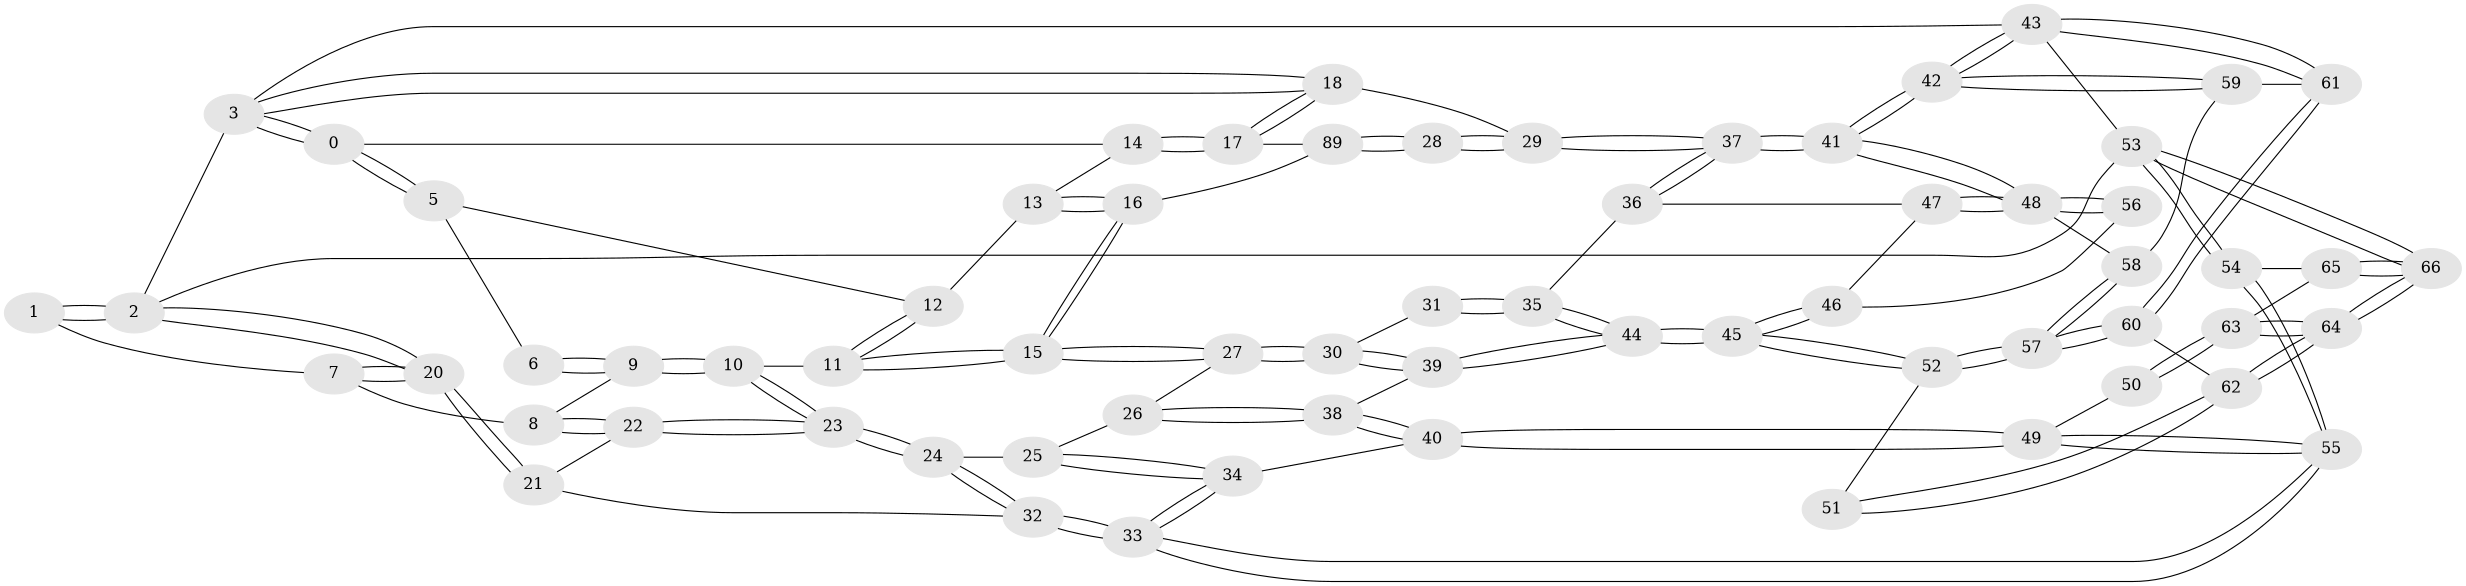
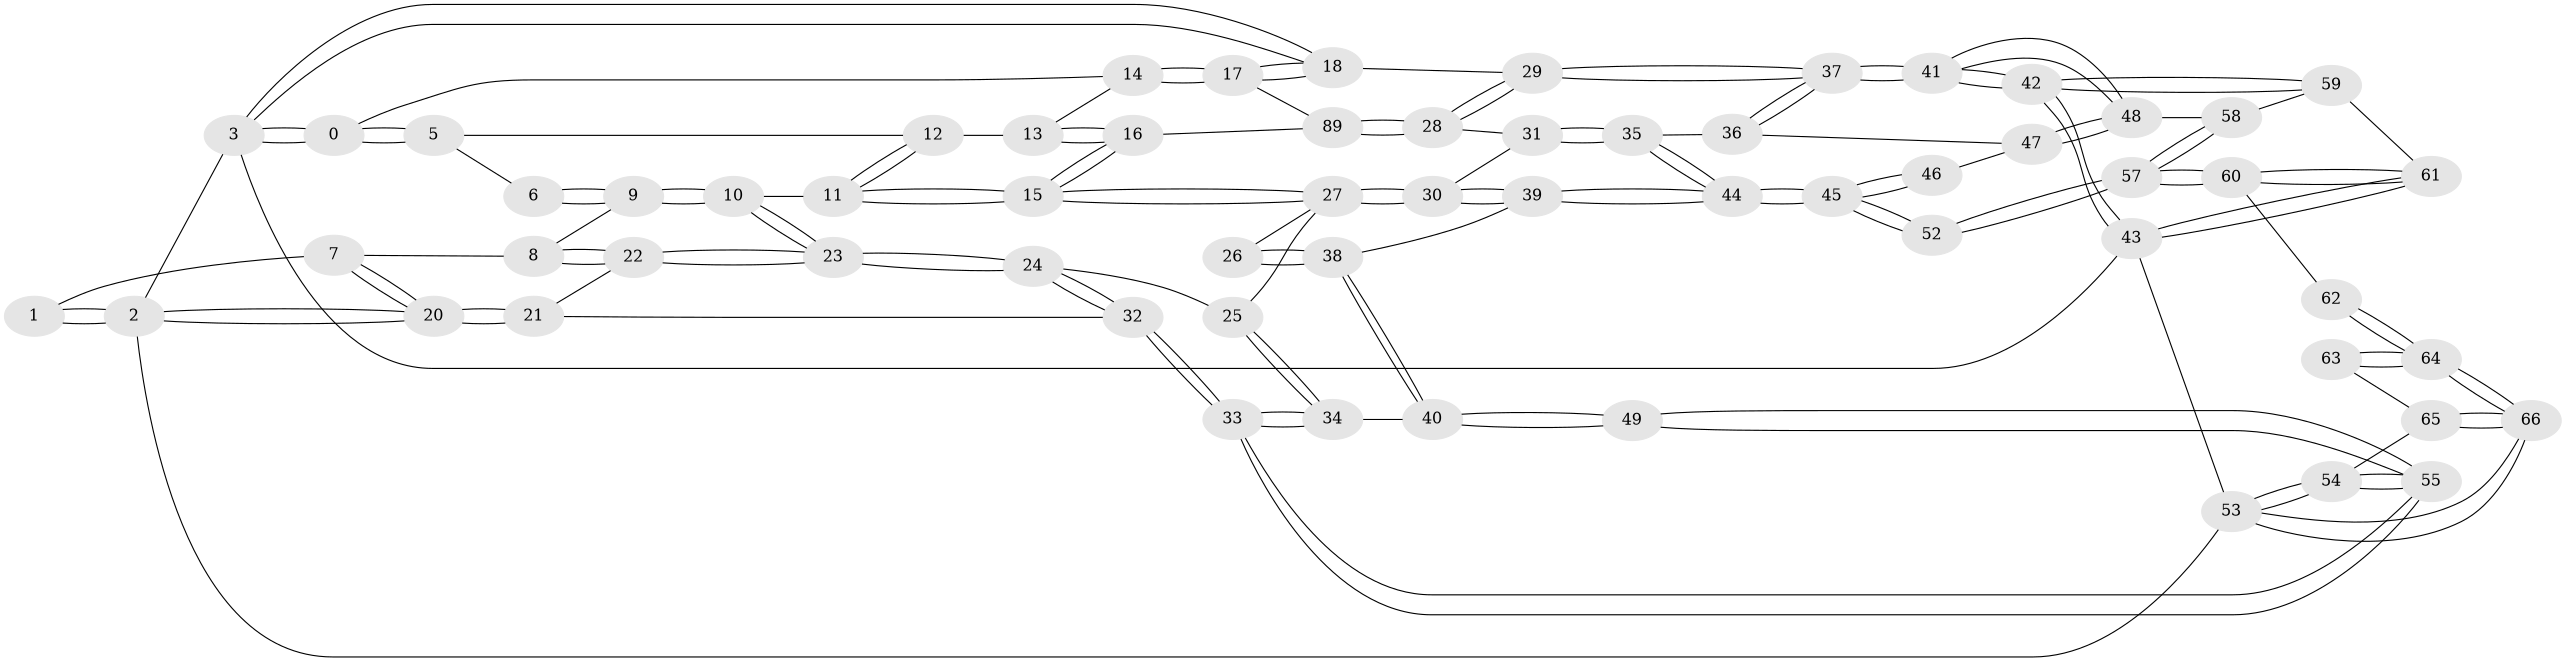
  graph {
    rankdir=LR
    node [color=gray90 style=filled]
    1
    2
    7
    3
    20
    53
    8
    n8 [label=0]
    18
    43
    21
    54
    66
    5
    14
    29
    61
    6
    12
    17
    9
    13
    10
    22
    23
    11
    15
    24
    16
    27
    n31 [label=89]
    30
    28
    37
    31
    32
    33
    25
    26
    34
    38
    40
    39
    35
    41
    44
    36
    55
    49
    47
    45
    48
    42
-   50
    59
-   56
    58
    46
    52
    57
    63
-   51
    62
    65
    64
    60
    1 -- 2
    1 -- 2
    1 -- 7
    2 -- 3
    2 -- 20
    2 -- 20
    2 -- 53
    7 -- 20
    7 -- 20
    7 -- 8
    3 -- n8
    3 -- n8
    3 -- 18
    3 -- 18
    3 -- 43
    20 -- 21
    20 -- 21
    53 -- 54
    53 -- 54
    53 -- 66
    53 -- 66
    8 -- 9
    8 -- 22
    8 -- 22
    n8 -- 5
    n8 -- 5
    n8 -- 14
    18 -- 29
    43 -- 53
    43 -- 61
    43 -- 61
    21 -- 22
    21 -- 32
    54 -- 55
    54 -- 55
    54 -- 65
    5 -- 6
    5 -- 12
    14 -- 17
    14 -- 17
    29 -- 37
    29 -- 37
    6 -- 9
    6 -- 9
    12 -- 13
    17 -- 18
    17 -- 18
    17 -- n31
    9 -- 10
    9 -- 10
    13 -- 14
    13 -- 16
    13 -- 16
    10 -- 23
    10 -- 23
    10 -- 11
    22 -- 23
    22 -- 23
    23 -- 24
    23 -- 24
    11 -- 12
    11 -- 12
    11 -- 15
    11 -- 15
    15 -- 16
    15 -- 16
    15 -- 27
    15 -- 27
    24 -- 32
    24 -- 32
    24 -- 25
    16 -- n31
    27 -- 30
    27 -- 30
    n31 -- 28
    n31 -- 28
    30 -- 31
    30 -- 39
    30 -- 39
    28 -- 29
    28 -- 29
+   28 -- 31
    37 -- 41
    37 -- 41
    31 -- 35
    31 -- 35
    32 -- 33
    32 -- 33
    33 -- 34
    33 -- 34
    33 -- 55
    33 -- 55
-   25 -- 26
+   25 -- 27
    25 -- 34
    25 -- 34
    26 -- 27
    26 -- 38
    26 -- 38
    34 -- 40
    38 -- 40
    38 -- 40
    38 -- 39
    40 -- 49
    40 -- 49
    39 -- 44
    39 -- 44
    35 -- 44
    35 -- 44
    35 -- 36
    41 -- 48
    41 -- 48
    41 -- 42
    41 -- 42
    44 -- 45
    44 -- 45
    36 -- 37
    36 -- 37
    36 -- 47
    49 -- 55
    49 -- 55
-   49 -- 50
    47 -- 48
    47 -- 48
    45 -- 46
    45 -- 46
    45 -- 52
    45 -- 52
-   48 -- 56
-   48 -- 56
    48 -- 58
    42 -- 43
    42 -- 43
    42 -- 59
    42 -- 59
-   50 -- 63
-   50 -- 63
    59 -- 61
    58 -- 59
    46 -- 47
-   46 -- 56
    52 -- 57
    52 -- 57
    57 -- 58
    57 -- 58
    57 -- 60
    57 -- 60
    63 -- 65
    63 -- 64
    63 -- 64
-   51 -- 52
-   51 -- 62
-   51 -- 62
    62 -- 64
    62 -- 64
    65 -- 66
    65 -- 66
    64 -- 66
    64 -- 66
    60 -- 61
    60 -- 61
    60 -- 62
  }
